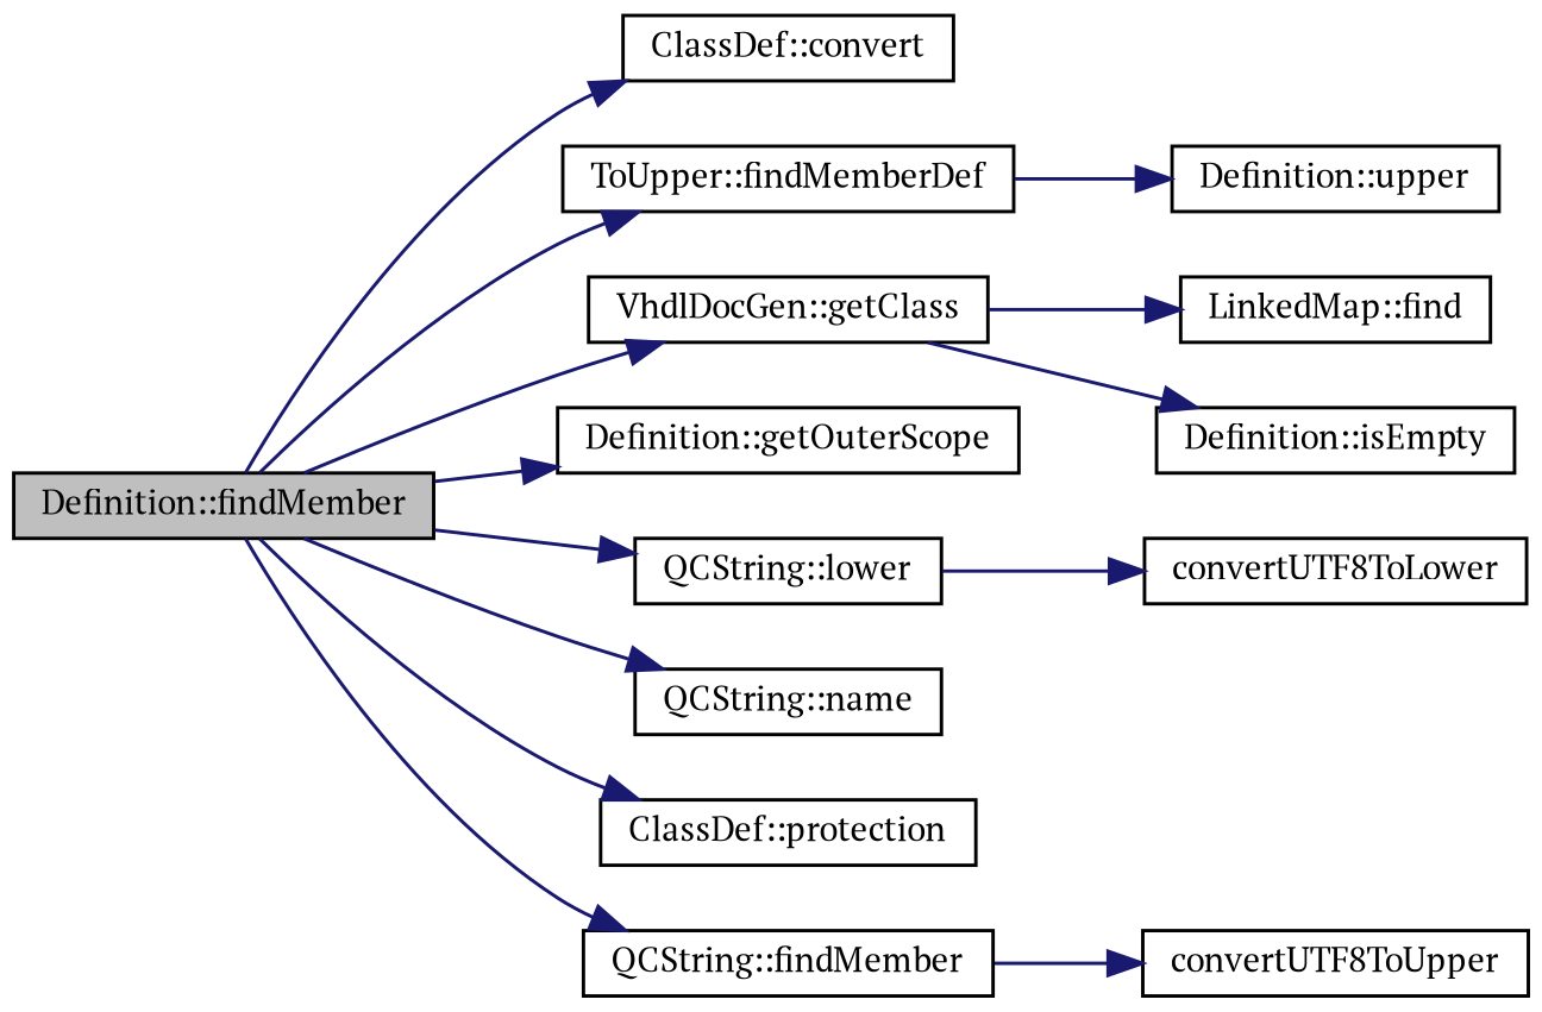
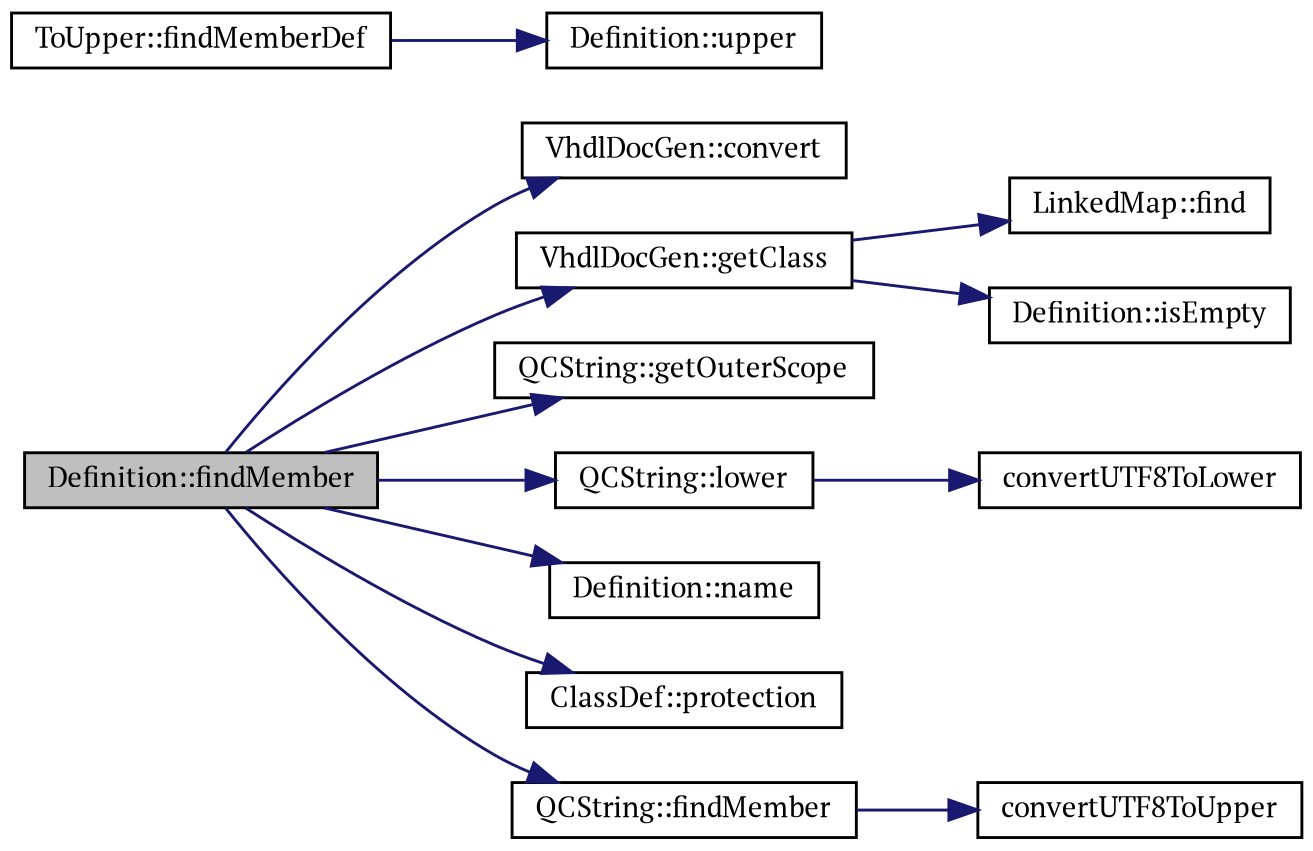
  digraph {
    fontname="PT Serif"
    rankdir=LR
    node [color=black fillcolor=white fontname="PT Serif" fontsize=10 shape=record style=filled]
    edge [color=midnightblue fontname="PT Serif" fontsize=10 labelfontname=Helvetica labelfontsize=10 style=solid]
    n1 [fillcolor=grey75 fontcolor=black height=0.2 label="Definition::findMember" width=0.4]
-   n2 [height=0.2 label="ClassDef::convert" width=0.4]
+   n2 [height=0.2 label="VhdlDocGen::convert" width=0.4]
    n3 [height=0.2 label="ToUpper::findMemberDef" width=0.4]
    n4 [height=0.2 label="VhdlDocGen::getClass" width=0.4]
-   n5 [height=0.2 label="Definition::getOuterScope" width=0.4]
+   n5 [height=0.2 label="QCString::getOuterScope" width=0.4]
    n6 [height=0.2 label="QCString::lower" width=0.4]
-   n7 [height=0.2 label="QCString::name" width=0.4]
+   n7 [height=0.2 label="Definition::name" width=0.4]
    n8 [height=0.2 label="ClassDef::protection" width=0.4]
    n9 [height=0.2 label="QCString::findMember" width=0.4]
    n10 [height=0.2 label="Definition::upper" width=0.4]
    n11 [height=0.2 label="LinkedMap::find" width=0.4]
    n12 [height=0.2 label="Definition::isEmpty" width=0.4]
    n13 [height=0.2 label=convertUTF8ToLower width=0.4]
    n14 [height=0.2 label=convertUTF8ToUpper width=0.4]
    n1 -> n2
-   n1 -> n3
    n1 -> n4
    n1 -> n5
    n1 -> n6
    n1 -> n7
    n1 -> n8
    n1 -> n9
    n3 -> n10
    n4 -> n11
    n4 -> n12
    n6 -> n13
    n9 -> n14
  }
